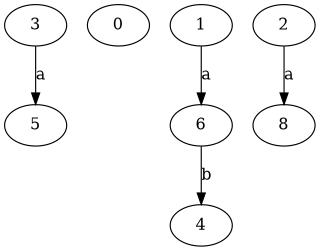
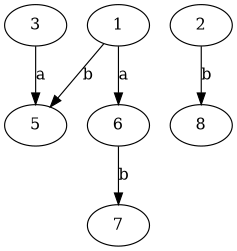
  strict digraph {
    3
    5
-   0
    6
-   4
+   4 [label=7]
    1
    2
    8
    3 -> 5 [label=a]
    6 -> 4 [label=b]
+   1 -> 5 [label=b]
    1 -> 6 [label=a]
-   2 -> 8 [label=a]
+   2 -> 8 [label=b]
  }
